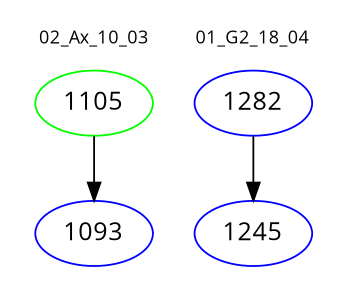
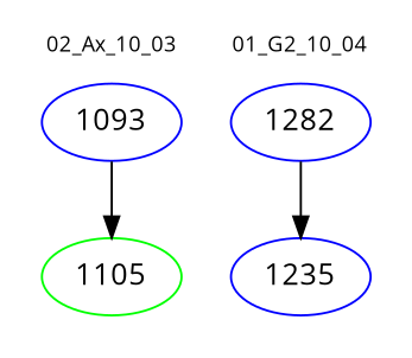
  digraph {
    fontname="Open Sans"
    node [color=blue fontname="Open Sans"]
    edge [color=black fontname="Open Sans"]
    n1 [color=green label=1105]
    n2 [label=1093]
    n3 [label=1282]
-   n4 [label=1245]
+   n4 [label=1235]
    subgraph cluster_1 {
      color=white
      fontsize=10
      label="02_Ax_10_03"
      n1
      n2
    }
    subgraph cluster_2 {
      color=white
      fontsize=10
-     label="01_G2_18_04"
+     label="01_G2_10_04"
      n3
      n4
    }
-   n1 -> n2
+   n2 -> n1
    n3 -> n4
  }
